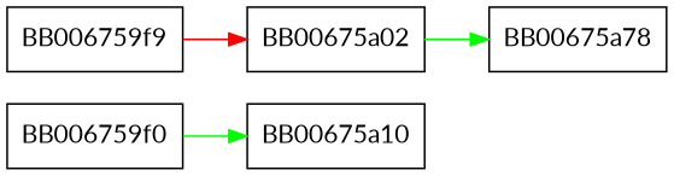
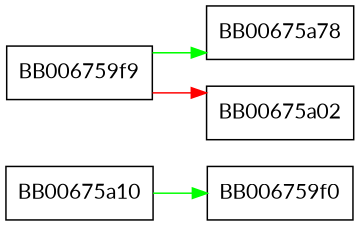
  digraph {
    fontname=Lato
    rankdir=LR
    splines=ortho
    node [fontname=Lato shape=box]
    edge [color=green fontname=Lato]
    BB006759f0
    BB00675a10
    n3 [label=BB00675a78]
    BB006759f9
    BB00675a02
-   BB006759f0 -> BB00675a10
-   BB00675a02 -> n3
+   BB00675a10 -> BB006759f0
+   BB006759f9 -> n3
    BB006759f9 -> BB00675a02 [color=red]
  }
